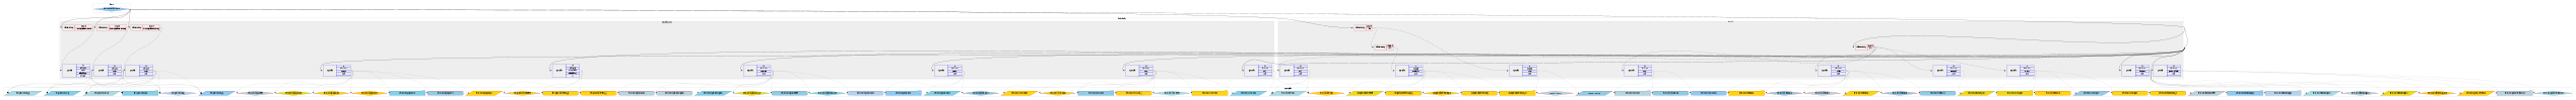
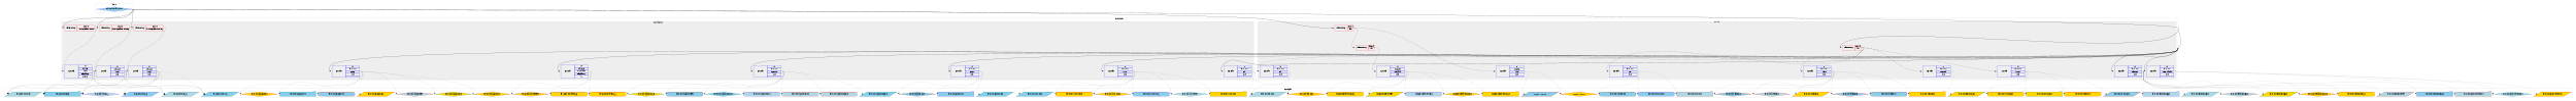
  digraph {
    compound=true
    concentrate=true
    fontname=Helvetica
    fontsize=10
    newrank=true
    rankdir=TB
    ranksep=1.5
    node [color=red fillcolor=gold fontname=Helvetica fontsize=10 shape=none style=filled]
    edge [arrowhead=vee headport=w style=dotted tailport=e weight=100]
    n1 [color=purple fillcolor=skyblue label="dev-python/glueviz-0.10.0" shape=diamond width=4]
    n2 [color=blue label=<<TABLE BORDER="0" CELLBORDER="1" CELLSPACING="0" CELLPADDING="4" WIDTH="220"><TR><TD ROWSPAN="6" CELLPADDING="30">pack_dep</TD></TR><TR><TD WIDTH="110">no</TD></TR><TR><TD>x11-base</TD></TR><TR><TD>xorg-server</TD></TR><TR><TD>none</TD></TR><TR><TD></TD></TR></TABLE>> fillcolor="" style=""]
    n3 [label=<<TABLE BORDER="0" CELLBORDER="1" CELLSPACING="0" CELLPADDING="4"><TR><TD ROWSPAN="3" CELLPADDING="10">use_conditional</TD></TR><TR><TD>negative</TD></TR><TR><TD>prefix</TD></TR></TABLE>> fillcolor="" style=""]
    n4 [color=blue label=<<TABLE BORDER="0" CELLBORDER="1" CELLSPACING="0" CELLPADDING="4" WIDTH="220"><TR><TD ROWSPAN="6" CELLPADDING="30">pack_dep</TD></TR><TR><TD WIDTH="110">no</TD></TR><TR><TD>x11-apps</TD></TR><TR><TD>xhost</TD></TR><TR><TD>none</TD></TR><TR><TD></TD></TR></TABLE>> fillcolor="" style=""]
    n5 [label=<<TABLE BORDER="0" CELLBORDER="1" CELLSPACING="0" CELLPADDING="4"><TR><TD ROWSPAN="3" CELLPADDING="10">use_conditional</TD></TR><TR><TD>positive</TD></TR><TR><TD>test</TD></TR></TABLE>> fillcolor="" style=""]
    n6 [color=blue label=<<TABLE BORDER="0" CELLBORDER="1" CELLSPACING="0" CELLPADDING="4" WIDTH="220"><TR><TD ROWSPAN="6" CELLPADDING="30">pack_dep</TD></TR><TR><TD WIDTH="110">no</TD></TR><TR><TD>dev-python</TD></TR><TR><TD>ipython</TD></TR><TR><TD>none</TD></TR><TR><TD></TD></TR></TABLE>> fillcolor="" style=""]
    n7 [color=blue label=<<TABLE BORDER="0" CELLBORDER="1" CELLSPACING="0" CELLPADDING="4" WIDTH="220"><TR><TD ROWSPAN="6" CELLPADDING="30">pack_dep</TD></TR><TR><TD WIDTH="110">no</TD></TR><TR><TD>dev-python</TD></TR><TR><TD>mock</TD></TR><TR><TD>none</TD></TR><TR><TD></TD></TR></TABLE>> fillcolor="" style=""]
    n8 [color=blue label=<<TABLE BORDER="0" CELLBORDER="1" CELLSPACING="0" CELLPADDING="4" WIDTH="220"><TR><TD ROWSPAN="6" CELLPADDING="30">pack_dep</TD></TR><TR><TD WIDTH="110">no</TD></TR><TR><TD>dev-python</TD></TR><TR><TD>pytest</TD></TR><TR><TD>none</TD></TR><TR><TD></TD></TR></TABLE>> fillcolor="" style=""]
    n9 [color=blue label=<<TABLE BORDER="0" CELLBORDER="1" CELLSPACING="0" CELLPADDING="4" WIDTH="220"><TR><TD ROWSPAN="6" CELLPADDING="30">pack_dep</TD></TR><TR><TD WIDTH="110">no</TD></TR><TR><TD>dev-python</TD></TR><TR><TD>qtconsole</TD></TR><TR><TD>none</TD></TR><TR><TD></TD></TR></TABLE>> fillcolor="" style=""]
    n10 [color=blue label=<<TABLE BORDER="0" CELLBORDER="1" CELLSPACING="0" CELLPADDING="4" WIDTH="220"><TR><TD ROWSPAN="6" CELLPADDING="30">pack_dep</TD></TR><TR><TD WIDTH="110">no</TD></TR><TR><TD>dev-python</TD></TR><TR><TD>QtPy</TD></TR><TR><TD>none</TD></TR><TR><TD></TD></TR></TABLE>> fillcolor="" style=""]
    n11 [label=<<TABLE BORDER="0" CELLBORDER="1" CELLSPACING="0" CELLPADDING="4"><TR><TD ROWSPAN="3" CELLPADDING="10">use_conditional</TD></TR><TR><TD>positive</TD></TR><TR><TD>test</TD></TR></TABLE>> fillcolor="" style=""]
    n12 [color=blue label=<<TABLE BORDER="0" CELLBORDER="1" CELLSPACING="0" CELLPADDING="4" WIDTH="220"><TR><TD ROWSPAN="6" CELLPADDING="30">pack_dep</TD></TR><TR><TD WIDTH="110">no</TD></TR><TR><TD>dev-python</TD></TR><TR><TD>setuptools</TD></TR><TR><TD>none</TD></TR><TR><TD></TD></TR></TABLE>> fillcolor="" style=""]
    n13 [color=blue label=<<TABLE BORDER="0" CELLBORDER="1" CELLSPACING="0" CELLPADDING="4" WIDTH="220"><TR><TD ROWSPAN="6" CELLPADDING="30">pack_dep</TD></TR><TR><TD WIDTH="110">no</TD></TR><TR><TD>dev-python</TD></TR><TR><TD>astropy-helpers</TD></TR><TR><TD>none</TD></TR><TR><TD></TD></TR></TABLE>> fillcolor="" style=""]
    n14 [color=blue label=<<TABLE BORDER="0" CELLBORDER="1" CELLSPACING="0" CELLPADDING="4" WIDTH="220"><TR><TD ROWSPAN="6" CELLPADDING="30">pack_dep</TD></TR><TR><TD WIDTH="110">no</TD></TR><TR><TD>dev-lang</TD></TR><TR><TD>python</TD></TR><TR><TD>greaterequal</TD></TR><TR><TD>2.7.5-r2</TD></TR></TABLE>> fillcolor="" style=""]
    n15 [label=<<TABLE BORDER="0" CELLBORDER="1" CELLSPACING="0" CELLPADDING="4"><TR><TD ROWSPAN="3" CELLPADDING="10">use_conditional</TD></TR><TR><TD>positive</TD></TR><TR><TD>python_targets_python2_7</TD></TR></TABLE>> fillcolor="" style=""]
    n16 [color=blue label=<<TABLE BORDER="0" CELLBORDER="1" CELLSPACING="0" CELLPADDING="4" WIDTH="220"><TR><TD ROWSPAN="6" CELLPADDING="30">pack_dep</TD></TR><TR><TD WIDTH="110">no</TD></TR><TR><TD>dev-lang</TD></TR><TR><TD>python</TD></TR><TR><TD>none</TD></TR><TR><TD></TD></TR></TABLE>> fillcolor="" style=""]
    n17 [label=<<TABLE BORDER="0" CELLBORDER="1" CELLSPACING="0" CELLPADDING="4"><TR><TD ROWSPAN="3" CELLPADDING="10">use_conditional</TD></TR><TR><TD>positive</TD></TR><TR><TD>python_targets_python3_4</TD></TR></TABLE>> fillcolor="" style=""]
    n18 [color=blue label=<<TABLE BORDER="0" CELLBORDER="1" CELLSPACING="0" CELLPADDING="4" WIDTH="220"><TR><TD ROWSPAN="6" CELLPADDING="30">pack_dep</TD></TR><TR><TD WIDTH="110">no</TD></TR><TR><TD>dev-lang</TD></TR><TR><TD>python</TD></TR><TR><TD>none</TD></TR><TR><TD></TD></TR></TABLE>> fillcolor="" style=""]
    n19 [label=<<TABLE BORDER="0" CELLBORDER="1" CELLSPACING="0" CELLPADDING="4"><TR><TD ROWSPAN="3" CELLPADDING="10">use_conditional</TD></TR><TR><TD>positive</TD></TR><TR><TD>python_targets_python3_5</TD></TR></TABLE>> fillcolor="" style=""]
    n20 [color=blue label=<<TABLE BORDER="0" CELLBORDER="1" CELLSPACING="0" CELLPADDING="4" WIDTH="220"><TR><TD ROWSPAN="6" CELLPADDING="30">pack_dep</TD></TR><TR><TD WIDTH="110">no</TD></TR><TR><TD>dev-lang</TD></TR><TR><TD>python-exec</TD></TR><TR><TD>greaterequal</TD></TR><TR><TD>2</TD></TR></TABLE>> fillcolor="" style=""]
    n21 [color=blue label=<<TABLE BORDER="0" CELLBORDER="1" CELLSPACING="0" CELLPADDING="4" WIDTH="220"><TR><TD ROWSPAN="6" CELLPADDING="30">pack_dep</TD></TR><TR><TD WIDTH="110">no</TD></TR><TR><TD>dev-python</TD></TR><TR><TD>QtPy</TD></TR><TR><TD>none</TD></TR><TR><TD></TD></TR></TABLE>> fillcolor="" style=""]
    n22 [color=blue label=<<TABLE BORDER="0" CELLBORDER="1" CELLSPACING="0" CELLPADDING="4" WIDTH="220"><TR><TD ROWSPAN="6" CELLPADDING="30">pack_dep</TD></TR><TR><TD WIDTH="110">no</TD></TR><TR><TD>dev-python</TD></TR><TR><TD>matplotlib</TD></TR><TR><TD>none</TD></TR><TR><TD></TD></TR></TABLE>> fillcolor="" style=""]
    n23 [color=blue label=<<TABLE BORDER="0" CELLBORDER="1" CELLSPACING="0" CELLPADDING="4" WIDTH="220"><TR><TD ROWSPAN="6" CELLPADDING="30">pack_dep</TD></TR><TR><TD WIDTH="110">no</TD></TR><TR><TD>dev-python</TD></TR><TR><TD>astropy</TD></TR><TR><TD>none</TD></TR><TR><TD></TD></TR></TABLE>> fillcolor="" style=""]
    n24 [color=blue label=<<TABLE BORDER="0" CELLBORDER="1" CELLSPACING="0" CELLPADDING="4" WIDTH="220"><TR><TD ROWSPAN="6" CELLPADDING="30">pack_dep</TD></TR><TR><TD WIDTH="110">no</TD></TR><TR><TD>dev-python</TD></TR><TR><TD>numpy</TD></TR><TR><TD>none</TD></TR><TR><TD></TD></TR></TABLE>> fillcolor="" style=""]
    n25 [color=blue label=<<TABLE BORDER="0" CELLBORDER="1" CELLSPACING="0" CELLPADDING="4" WIDTH="220"><TR><TD ROWSPAN="6" CELLPADDING="30">pack_dep</TD></TR><TR><TD WIDTH="110">no</TD></TR><TR><TD>dev-python</TD></TR><TR><TD>pandas</TD></TR><TR><TD>none</TD></TR><TR><TD></TD></TR></TABLE>> fillcolor="" style=""]
    n26 [color=brown label="x11-base/xorg-server-1.12.4-r7" shape=folder width=4]
    n27 [color=brown label="x11-base/xorg-server-1.15.2-r4" shape=cylinder width=4]
-   n28 [color=purple label="x11-base/xorg-server-1.19.5" shape=cylinder width=4]
+   n28 [color=purple fillcolor=lightblue label="x11-base/xorg-server-1.19.5" shape=cylinder width=4]
    n29 [color=brown label="x11-base/xorg-server-1.19.5-r1" shape=diamond width=4]
    n30 [color=teal label="x11-base/xorg-server-9999" shape=parallelogram width=4]
    n31 [fillcolor=skyblue label="x11-apps/xhost-1.0.6" shape=parallelogram width=4]
-   n32 [fillcolor=lightblue label="x11-apps/xhost-1.0.7" shape=diamond width=4]
+   n32 [label="x11-apps/xhost-1.0.7" shape=diamond width=4]
    n33 [label="dev-python/use-3.2.1-r1" shape=cylinder width=4]
    n34 [color=teal label="dev-python/ipython-5.3.0" shape=folder width=4]
    n35 [color=brown label="dev-python/ipython-5.8.1" shape=cylinder width=4]
    n36 [fillcolor=skyblue label="dev-python/ipython-6.1.0" shape=parallelogram width=4]
    n37 [color=purple fillcolor=skyblue label="dev-python/mock-1.0.1-r2" shape=cylinder width=4]
    n38 [color=brown fillcolor=skyblue label="dev-python/mock-1.3.0-r2" shape=cylinder width=4]
    n39 [color=brown fillcolor=lightblue label="dev-python/mock-2.0.0" shape=folder width=4]
    n40 [color=brown fillcolor=skyblue label="dev-python/pytest-2.7.2" shape=cylinder width=4]
    n41 [fillcolor=skyblue label="dev-python/pytest-3.0.3" shape=diamond width=4]
    n42 [color=brown label="dev-python/pytest-3.0.6" shape=parallelogram width=4]
    n43 [fillcolor=lightblue label="dev-python/pytest-3.0.7" shape=diamond width=4]
    n44 [fillcolor=skyblue label="dev-python/pytest-3.1.2" shape=diamond width=4]
    n45 [label="dev-python/pytest-3.2.2" shape=folder width=4]
    n46 [color=teal label="dev-python/qtconsole-4.3.0" shape=parallelogram width=4]
    n47 [color=teal fillcolor=lightblue label="dev-python/QtPy-1.2.1" shape=parallelogram width=4]
    n48 [label="dev-python/QtPy-1.3.1" shape=diamond width=4]
    n49 [label="dev-python/astropy-helpers-1.2" shape=parallelogram width=4]
    n50 [color=teal fillcolor=lightblue label="dev-python/astropy-helpers-1.3.1" shape=diamond width=4]
    n51 [fillcolor=lightblue label="dev-python/astropy-helpers-2.0.1" shape=folder width=4]
    n52 [color=brown label="dev-python/setuptools-30.4.0" shape=cylinder width=4]
    n53 [label="dev-python/setuptools-34.0.2-r1" shape=diamond width=4]
    n54 [color=teal label="dev-python/setuptools-35.0.1" shape=parallelogram width=4]
    n55 [color=brown fillcolor=lightblue label="dev-python/setuptools-35.0.2" shape=diamond width=4]
    n56 [color=teal fillcolor=lightblue label="dev-python/setuptools-36.0.1" shape=parallelogram width=4]
    n57 [color=purple fillcolor=lightblue label="dev-python/setuptools-36.5.0" shape=folder width=4]
    n58 [color=purple fillcolor=skyblue label="dev-python/setuptools-36.6.0" shape=folder width=4]
    n59 [fillcolor=lightblue label="dev-python/setuptools-9999" shape=parallelogram width=4]
    n60 [color=teal fillcolor=lightblue label="dev-lang/python-2.7.12" shape=parallelogram width=4]
    n61 [color=teal fillcolor=skyblue label="dev-lang/python-2.7.14" shape=parallelogram width=4]
    n62 [color=teal fillcolor=lightblue label="dev-lang/python-3.4.5" shape=parallelogram width=4]
    n63 [color=purple fillcolor=skyblue label="dev-lang/python-3.4.6" shape=parallelogram width=4]
    n64 [color=purple fillcolor=lightblue label="dev-lang/python-3.5.4" shape=diamond width=4]
    n65 [color=teal fillcolor=skyblue label="dev-lang/python-3.6.3" shape=folder width=4]
    n66 [label="dev-lang/python-exec-2.4.4" shape=cylinder width=4]
    n67 [color=purple label="dev-lang/python-exec-2.4.5" shape=cylinder width=4]
    n68 [color=purple label="dev-lang/python-exec-9999" shape=diamond width=4]
    n69 [color=brown fillcolor=skyblue label="dev-python/astropy-1.2.1" shape=diamond width=4]
    n70 [color=teal fillcolor=skyblue label="dev-python/astropy-1.3.3" shape=parallelogram width=4]
    n71 [color=purple fillcolor=skyblue label="dev-python/astropy-2.0.1" shape=folder width=4]
    n72 [color=teal label="dev-python/matplotlib-1.4.3" shape=diamond width=4]
    n73 [color=teal fillcolor=skyblue label="dev-python/matplotlib-1.5.3-r1" shape=parallelogram width=4]
    n74 [fillcolor=lightblue label="dev-python/matplotlib-1.5.3-r2" shape=cylinder width=4]
    n75 [fillcolor=lightblue label="dev-python/matplotlib-2.0.2" shape=cylinder width=4]
    n76 [color=purple fillcolor=lightblue label="dev-python/matplotlib-2.1.0" shape=cylinder width=4]
    n77 [color=teal fillcolor=skyblue label="dev-python/matplotlib-2.1.0-r1" shape=diamond width=4]
    n78 [color=brown fillcolor=skyblue label="dev-python/matplotlib-9999" shape=cylinder width=4]
-   n79 [color=purple label="dev-python/numpy-1.10.4" shape=cylinder width=4]
-   n80 [color=brown fillcolor=skyblue label="dev-python/numpy-1.12.1" shape=folder width=4]
+   n79 [color=purple fillcolor=skyblue label="dev-python/numpy-1.10.4" shape=cylinder width=4]
    n81 [color=purple label="dev-python/numpy-1.13.1" shape=diamond width=4]
-   n82 [label="dev-python/numpy-1.13.3" shape=parallelogram width=4]
+   n82 [label="dev-python/numpy-1.13.3" shape=cylinder width=4]
    n83 [color=teal fillcolor=skyblue label="dev-python/numpy-1.8.2" shape=parallelogram width=4]
    n84 [color=brown label="dev-python/numpy-1.9.2" shape=folder width=4]
    n85 [color=teal fillcolor=lightblue label="dev-python/numpy-9999" shape=diamond width=4]
    n86 [label="dev-python/pandas-0.16.2" shape=parallelogram width=4]
    n87 [fillcolor=skyblue label="dev-python/pandas-0.17.0" shape=cylinder width=4]
    n88 [color=teal fillcolor=skyblue label="dev-python/pandas-0.17.1" shape=folder width=4]
    n89 [label="dev-python/pandas-0.19.1" shape=diamond width=4]
    n90 [color=brown label="dev-python/pandas-0.20.1" shape=diamond width=4]
    n91 [color=teal label="dev-python/pandas-0.20.3" shape=diamond width=4]
    n92 [fillcolor=lightblue label="dev-python/pandas-9999" shape=diamond width=4]
    subgraph cluster_1 {
      color=gray
      label=<<i>dependencies</i>>
      subgraph cluster_2 {
        color=gray
        fillcolor="#eeeeee"
        label=<<i>compile</i>>
        style=filled
        subgraph sub_3 {
          color=gray
          fillcolor="#eeeeee"
          label=<<i>compile</i>>
          style=filled
          n5
          subgraph sub_4 {
            color=gray
            fillcolor="#eeeeee"
            label=<<i>compile</i>>
            style=filled
            n3
            subgraph sub_5 {
              color=gray
              fillcolor="#eeeeee"
              label=<<i>compile</i>>
              style=filled
              n2
            }
          }
          subgraph sub_6 {
            color=gray
            fillcolor="#eeeeee"
            label=<<i>compile</i>>
            style=filled
            n4
          }
        }
        subgraph sub_7 {
          color=gray
          fillcolor="#eeeeee"
          label=<<i>compile</i>>
          style=filled
          n11
          subgraph sub_8 {
            color=gray
            fillcolor="#eeeeee"
            label=<<i>compile</i>>
            style=filled
            n6
          }
          subgraph sub_9 {
            color=gray
            fillcolor="#eeeeee"
            label=<<i>compile</i>>
            style=filled
            n7
          }
          subgraph sub_10 {
            color=gray
            fillcolor="#eeeeee"
            label=<<i>compile</i>>
            style=filled
            n8
          }
          subgraph sub_11 {
            color=gray
            fillcolor="#eeeeee"
            label=<<i>compile</i>>
            style=filled
            n9
          }
          subgraph sub_12 {
            color=gray
            fillcolor="#eeeeee"
            label=<<i>compile</i>>
            style=filled
            n10
          }
        }
        subgraph sub_13 {
          color=gray
          fillcolor="#eeeeee"
          label=<<i>compile</i>>
          style=filled
          n12
        }
        subgraph sub_14 {
          color=gray
          fillcolor="#eeeeee"
          label=<<i>compile</i>>
          style=filled
          n13
        }
      }
      subgraph cluster_15 {
        color=gray
        fillcolor="#eeeeee"
        label=<<i>compile and run</i>>
        style=filled
        subgraph sub_16 {
          color=gray
          fillcolor="#eeeeee"
          label=<<i>compile and run</i>>
          style=filled
          n15
          subgraph sub_17 {
            color=gray
            fillcolor="#eeeeee"
            label=<<i>compile and run</i>>
            style=filled
            n14
          }
        }
        subgraph sub_18 {
          color=gray
          fillcolor="#eeeeee"
          label=<<i>compile and run</i>>
          style=filled
          n17
          subgraph sub_19 {
            color=gray
            fillcolor="#eeeeee"
            label=<<i>compile and run</i>>
            style=filled
            n16
          }
        }
        subgraph sub_20 {
          color=gray
          fillcolor="#eeeeee"
          label=<<i>compile and run</i>>
          style=filled
          n19
          subgraph sub_21 {
            color=gray
            fillcolor="#eeeeee"
            label=<<i>compile and run</i>>
            style=filled
            n18
          }
        }
        subgraph sub_22 {
          color=gray
          fillcolor="#eeeeee"
          label=<<i>compile and run</i>>
          style=filled
          n20
        }
        subgraph sub_23 {
          color=gray
          fillcolor="#eeeeee"
          label=<<i>compile and run</i>>
          style=filled
          n21
        }
        subgraph sub_24 {
          color=gray
          fillcolor="#eeeeee"
          label=<<i>compile and run</i>>
          style=filled
          n22
        }
        subgraph sub_25 {
          color=gray
          fillcolor="#eeeeee"
          label=<<i>compile and run</i>>
          style=filled
          n23
        }
        subgraph sub_26 {
          color=gray
          fillcolor="#eeeeee"
          label=<<i>compile and run</i>>
          style=filled
          n24
        }
        subgraph sub_27 {
          color=gray
          fillcolor="#eeeeee"
          label=<<i>compile and run</i>>
          style=filled
          n25
        }
      }
      subgraph cluster_28 {
        color=gray
        fillcolor="#eeeeee"
        label=<<i>run</i>>
        style=filled
      }
    }
    subgraph cluster_29 {
      color=gray
      label=<<i>ebuild</i>>
      rank=same
      n1
    }
    subgraph cluster_30 {
      color=gray
      label=<<i>candidates</i>>
      rank=same
      subgraph sub_31 {
        color=black
        label=<<i>candidates</i>>
        nodesep=1
        rank=same
        n26
        n27
        n28
        n29
        n30
      }
      subgraph sub_32 {
        color=black
        label=<<i>candidates</i>>
        nodesep=1
        rank=same
        n31
        n32
      }
      subgraph sub_33 {
        color=black
        label=<<i>candidates</i>>
        nodesep=1
        rank=same
        n33
        n34
        n35
        n36
      }
      subgraph sub_34 {
        color=black
        label=<<i>candidates</i>>
        nodesep=1
        rank=same
        n37
        n38
        n39
      }
      subgraph sub_35 {
        color=black
        label=<<i>candidates</i>>
        nodesep=1
        rank=same
        n40
        n41
        n42
        n43
        n44
        n45
      }
      subgraph sub_36 {
        color=black
        label=<<i>candidates</i>>
        nodesep=1
        rank=same
        n46
      }
      subgraph sub_37 {
        color=black
        label=<<i>candidates</i>>
        nodesep=1
        rank=same
        n47
        n48
      }
      subgraph sub_38 {
        color=black
        label=<<i>candidates</i>>
        nodesep=1
        rank=same
        n49
        n50
        n51
      }
      subgraph sub_39 {
        color=black
        label=<<i>candidates</i>>
        nodesep=1
        rank=same
        n52
        n53
        n54
        n55
        n56
        n57
        n58
        n59
      }
      subgraph sub_40 {
        color=black
        label=<<i>candidates</i>>
        nodesep=1
        rank=same
        n60
        n61
        n62
        n63
        n64
        n65
      }
      subgraph sub_41 {
        color=black
        label=<<i>candidates</i>>
        nodesep=1
        rank=same
        n60
        n61
        n62
        n63
        n64
        n65
      }
      subgraph sub_42 {
        color=black
        label=<<i>candidates</i>>
        nodesep=1
        rank=same
        n60
        n61
        n62
        n63
        n64
        n65
      }
      subgraph sub_43 {
        color=black
        label=<<i>candidates</i>>
        nodesep=1
        rank=same
        n66
        n67
        n68
      }
      subgraph sub_44 {
        color=black
        label=<<i>candidates</i>>
        nodesep=1
        rank=same
        n47
        n48
      }
      subgraph sub_45 {
        color=black
        label=<<i>candidates</i>>
        nodesep=1
        rank=same
        n69
        n70
        n71
      }
      subgraph sub_46 {
        color=black
        label=<<i>candidates</i>>
        nodesep=1
        rank=same
        n72
        n73
        n74
        n75
        n76
        n77
        n78
      }
      subgraph sub_47 {
        color=black
        label=<<i>candidates</i>>
        nodesep=1
        rank=same
        n79
-       n80
        n81
        n82
        n83
        n84
        n85
      }
      subgraph sub_48 {
        color=black
        label=<<i>candidates</i>>
        nodesep=1
        rank=same
        n86
        n87
        n88
        n89
        n90
        n91
        n92
      }
    }
    n1 -> n5 [arrowhead=normal style=solid weight=20]
    n1 -> n11 [style=solid weight=20]
    n1 -> n12 [arrowhead=normal style=solid weight=20]
    n1 -> n13 [style=solid weight=20]
    n1 -> n15 [arrowhead=normal style=solid weight=20]
    n1 -> n17 [arrowhead=normal style=solid weight=20]
    n1 -> n19 [style=solid weight=20]
    n1 -> n20 [style=solid weight=20]
    n1 -> n21 [style=solid weight=20]
    n1 -> n22 [style=solid weight=20]
    n1 -> n23 [style=solid weight=20]
    n1 -> n24 [arrowhead=normal style=solid weight=20]
    n1 -> n25 [style=solid weight=20]
    n2 -> n26
    n2 -> n27 [arrowhead=normal]
    n2 -> n28 [arrowhead=normal]
    n2 -> n29
    n2 -> n30 [arrowhead=normal]
    n3 -> n2 [style=dashed weight=20]
    n4 -> n31 [arrowhead=normal]
    n4 -> n32 [arrowhead=normal]
    n5 -> n3 [arrowhead=normal style=dashed weight=20]
    n5 -> n4 [arrowhead=normal style=dashed weight=20]
    n6 -> n33 [arrowhead=normal]
    n6 -> n34
    n6 -> n35
    n6 -> n36
    n7 -> n37
    n7 -> n38
    n7 -> n39 [arrowhead=normal]
    n8 -> n40 [arrowhead=normal]
    n8 -> n41 [arrowhead=normal]
    n8 -> n42
    n8 -> n43 [arrowhead=normal]
    n8 -> n44 [arrowhead=normal]
    n8 -> n45 [arrowhead=normal]
    n9 -> n46
    n10 -> n47 [arrowhead=normal]
    n10 -> n48
    n11 -> n6 [arrowhead=normal style=dashed weight=20]
    n11 -> n7 [style=dashed weight=20]
    n11 -> n8 [style=dashed weight=20]
    n11 -> n9 [arrowhead=normal style=dashed weight=20]
    n11 -> n10 [arrowhead=normal style=dashed weight=20]
    n12 -> n52 [arrowhead=normal]
    n12 -> n53 [arrowhead=normal]
    n12 -> n54
    n12 -> n55
    n12 -> n56
    n12 -> n57 [arrowhead=normal]
    n12 -> n58 [arrowhead=normal]
    n12 -> n59 [arrowhead=normal]
    n13 -> n49 [arrowhead=normal]
    n13 -> n50 [arrowhead=normal]
    n13 -> n51
    n14 -> n60
    n14 -> n61
    n14 -> n62 [arrowhead=normal]
    n14 -> n63 [arrowhead=normal]
    n14 -> n64
    n14 -> n65
    n15 -> n14 [arrowhead=normal style=dashed weight=20]
    n16 -> n60
    n16 -> n61 [arrowhead=normal]
    n16 -> n62
    n16 -> n63 [arrowhead=normal]
    n16 -> n64 [arrowhead=normal]
    n16 -> n65
    n17 -> n16 [arrowhead=normal style=dashed weight=20]
    n18 -> n60
    n18 -> n61
    n18 -> n62
    n18 -> n63 [arrowhead=normal]
    n18 -> n64
    n18 -> n65
    n19 -> n18 [style=dashed weight=20]
    n20 -> n66 [arrowhead=normal]
    n20 -> n67 [arrowhead=normal]
    n20 -> n68
    n21 -> n47 [arrowhead=normal]
    n21 -> n48
    n22 -> n72
    n22 -> n73 [arrowhead=normal]
    n22 -> n74 [arrowhead=normal]
    n22 -> n75
    n22 -> n76
    n22 -> n77
    n22 -> n78 [arrowhead=normal]
    n23 -> n69 [arrowhead=normal]
    n23 -> n70 [arrowhead=normal]
    n23 -> n71 [arrowhead=normal]
    n24 -> n79
-   n24 -> n80 [arrowhead=normal]
    n24 -> n81
    n24 -> n82 [arrowhead=normal]
    n24 -> n83 [arrowhead=normal]
    n24 -> n84 [arrowhead=normal]
    n24 -> n85
    n25 -> n86
    n25 -> n87
    n25 -> n88
    n25 -> n89
    n25 -> n90
    n25 -> n91 [arrowhead=normal]
    n25 -> n92
  }
